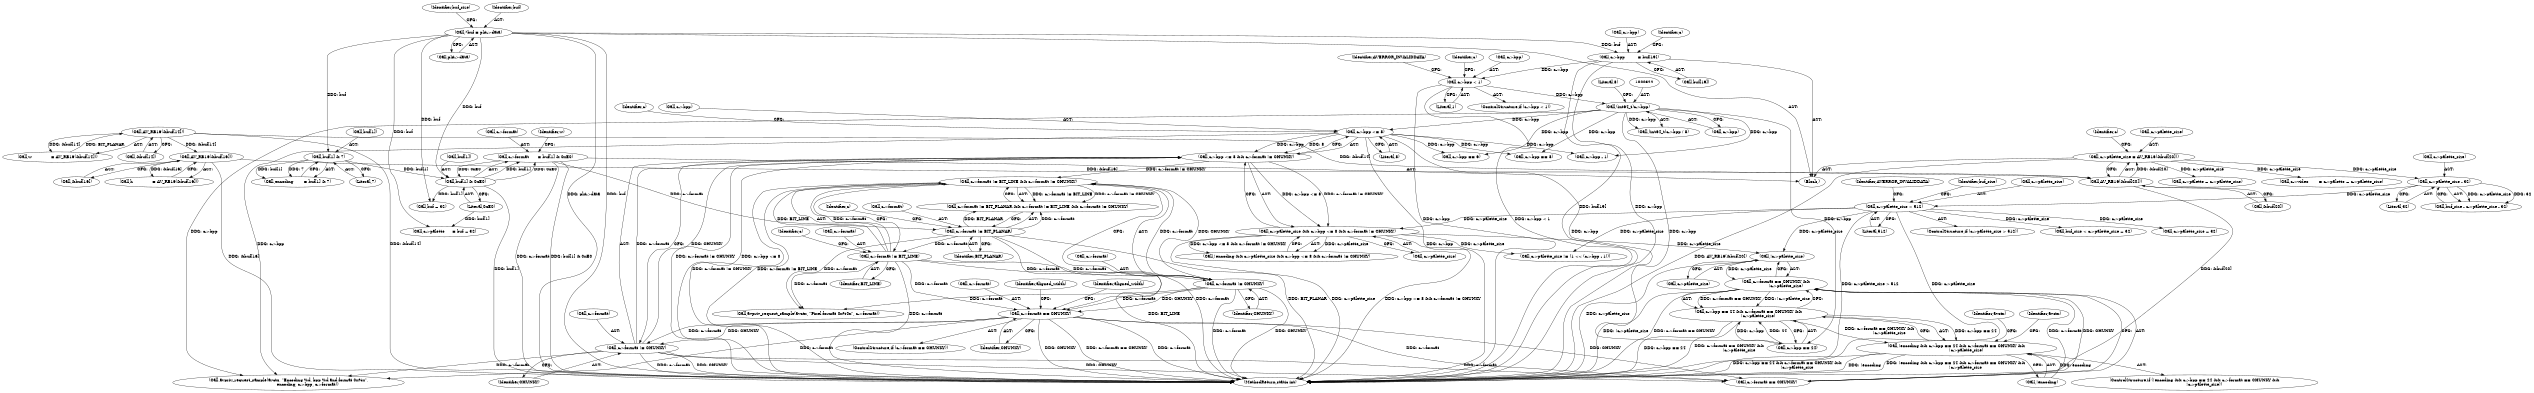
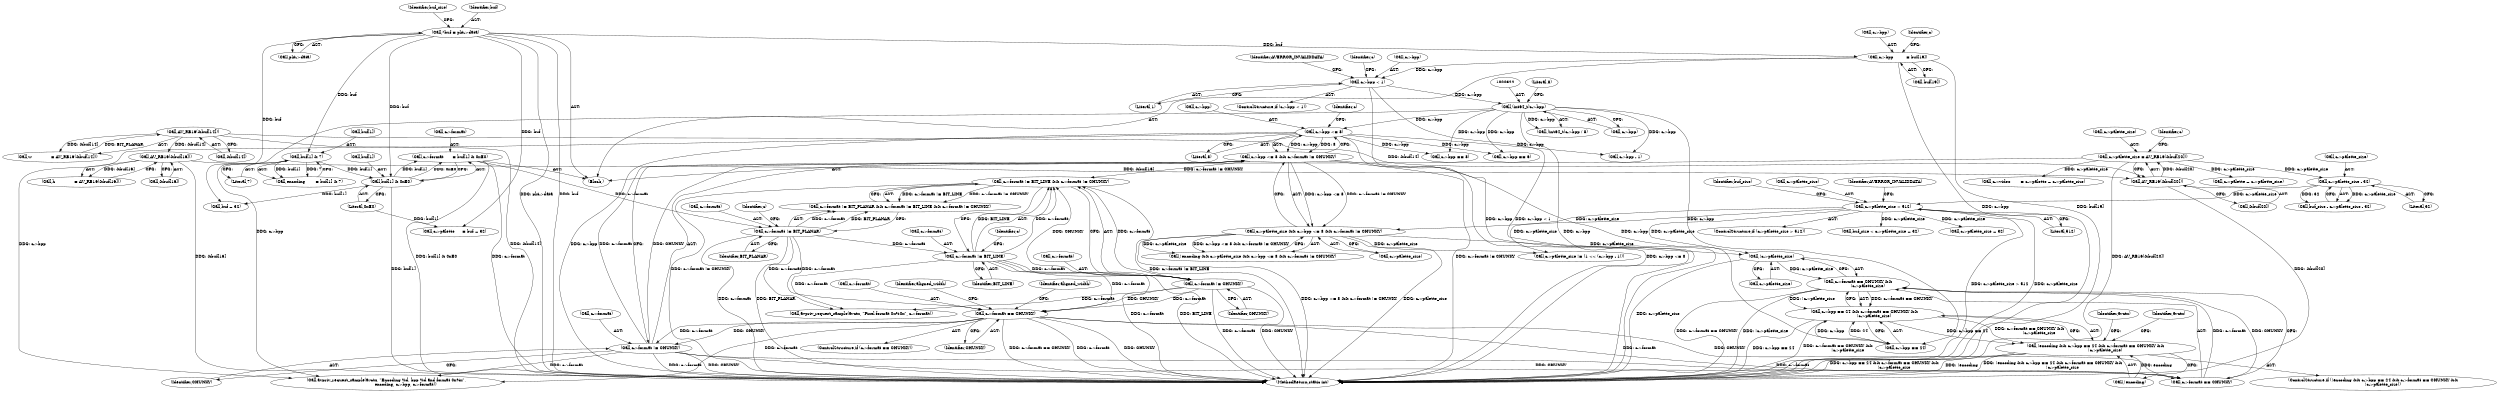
  digraph {
    n1 [label="(Call,!c->palette_size)"]
    n2 [label="(Call,c->format == CHUNKY &&\n               !c->palette_size)"]
    n3 [label="(Call,c->palette_size)"]
    n4 [label="(MethodReturn,static int)"]
    n5 [label="(Call,c->format == CHUNKY)"]
    n6 [label="(Call,c->bpp == 24 && c->format == CHUNKY &&\n               !c->palette_size)"]
    n7 [label="(Call,c->palette_size && c->bpp <= 8 && c->format != CHUNKY)"]
    n8 [label="(Call,c->bpp <= 8 && c->format != CHUNKY)"]
    n9 [label="(Call,c->palette_size)"]
    n10 [label="(Call,!encoding && c->palette_size && c->bpp <= 8 && c->format != CHUNKY)"]
    n11 [label="(Call,c->palette_size != (1 << (c->bpp - 1)))"]
    n12 [label="(Call,c->bpp <= 8)"]
    n13 [label="(Call,c->format != CHUNKY)"]
    n14 [label="(Call,c->format != BIT_LINE && c->format != CHUNKY)"]
    n15 [label="(Call,c->palette_size > 512)"]
    n16 [label="(ControlStructure,if (c->palette_size > 512))"]
    n17 [label="(Call,buf_size < c->palette_size + 32)"]
    n18 [label="(Call,c->palette_size + 32)"]
    n19 [label="(Literal,512)"]
    n20 [label="(Call,c->palette_size - 32)"]
    n21 [label="(Literal,32)"]
    n22 [label="(Call,buf_size - c->palette_size - 32)"]
    n23 [label="(Call,c->palette_size = AV_RB16(&buf[20]))"]
    n24 [label="(Call,AV_RB16(&buf[20]))"]
    n25 [label="(Call,c->palette + c->palette_size)"]
    n26 [label="(Block,)"]
    n27 [label="(Call,c->video        = c->palette + c->palette_size)"]
    n28 [label="(Call,&buf[20])"]
    n29 [label="(Call,AV_RB16(&buf[16]))"]
    n30 [label="(Call,&buf[16])"]
    n31 [label="(Call,h               = AV_RB16(&buf[16]))"]
    n32 [label="(Call,AV_RB16(&buf[14]))"]
    n33 [label="(Call,w               = AV_RB16(&buf[14]))"]
    n34 [label="(Call,&buf[14])"]
    n35 [label="(Literal,8)"]
    n36 [label="(Call,c->bpp == 8)"]
    n37 [label="(Call,c->bpp == 24)"]
    n38 [label="(Call,c->bpp == 6)"]
    n39 [label="(Call,avpriv_request_sample(avctx, \"Encoding %d, bpp %d and format 0x%x\",\n                              encoding, c->bpp, c->format))"]
    n40 [label="(Call,c->bpp - 1)"]
    n41 [label="(Identifier,CHUNKY)"]
    n42 [label="(Call,(int64_t)c->bpp)"]
    n43 [label="(Call,(int64_t)c->bpp / 8)"]
    n44 [label="(Call,c->bpp)"]
    n45 [label="(Call,c->bpp < 1)"]
    n46 [label="(Literal,1)"]
    n47 [label="(ControlStructure,if (c->bpp < 1))"]
    n48 [label="(Call,c->bpp          = buf[19])"]
    n49 [label="(Call,buf[19])"]
    n50 [label="(Call,*buf = pkt->data)"]
    n51 [label="(Call,buf[1] & 0xE0)"]
    n52 [label="(Call,buf[1] & 7)"]
    n53 [label="(Call,pkt->data)"]
    n54 [label="(Call,buf + 32)"]
    n55 [label="(Call,c->palette      = buf + 32)"]
    n56 [label="(Call,c->format       = buf[1] & 0xE0)"]
    n57 [label="(Literal,0xE0)"]
    n58 [label="(Call,encoding        = buf[1] & 7)"]
    n59 [label="(Literal,7)"]
    n60 [label="(Call,c->format == CHUNKY)"]
    n61 [label="(Identifier,CHUNKY)"]
    n62 [label="(ControlStructure,if (c->format == CHUNKY))"]
    n63 [label="(Call,c->format != BIT_LINE)"]
    n64 [label="(Call,c->format != CHUNKY)"]
    n65 [label="(Identifier,BIT_LINE)"]
    n66 [label="(Call,avpriv_request_sample(avctx, \"Pixel format 0x%0x\", c->format))"]
    n67 [label="(Identifier,CHUNKY)"]
    n68 [label="(Call,c->format != BIT_PLANAR && c->format != BIT_LINE && c->format != CHUNKY)"]
    n69 [label="(Call,c->format != BIT_PLANAR)"]
    n70 [label="(Identifier,BIT_PLANAR)"]
    n71 [label="(Call,!encoding && c->bpp == 24 && c->format == CHUNKY &&\n               !c->palette_size)"]
    n72 [label="(Call,!encoding)"]
    n73 [label="(ControlStructure,if (!encoding && c->bpp == 24 && c->format == CHUNKY &&\n               !c->palette_size))"]
    n74 [label="(Identifier,c)"]
-   n75 [label="(Identifier,w)"]
    n76 [label="(Identifier,c)"]
    n77 [label="(Call,buf[1])"]
    n78 [label="(Call,c->bpp)"]
    n79 [label="(Identifier,c)"]
    n80 [label="(Call,c->format)"]
    n81 [label="(Call,buf[1])"]
    n82 [label="(Call,c->format)"]
    n83 [label="(Call,c->palette_size)"]
    n84 [label="(Identifier,aligned_width)"]
    n85 [label="(Call,c->bpp)"]
    n86 [label="(Call,c->palette_size)"]
    n87 [label="(Identifier,avctx)"]
    n88 [label="(Identifier,buf_size)"]
    n89 [label="(Identifier,AVERROR_INVALIDDATA)"]
    n90 [label="(Identifier,buf)"]
    n91 [label="(Identifier,AVERROR_INVALIDDATA)"]
    n92 [label="(Call,c->format)"]
    n93 [label="(Call,c->format)"]
    n94 [label="(Identifier,buf_size)"]
    n95 [label="(Identifier,avctx)"]
    n96 [label="(Identifier,c)"]
    n97 [label="(Call,c->bpp)"]
    n98 [label="(Literal,8)"]
    n99 [label="(Call,c->format)"]
    n100 [label="(Call,c->format)"]
    n101 [label="(Identifier,c)"]
    n102 [label="(Identifier,c)"]
    n103 [label="(Identifier,aligned_width)"]
    n104 [label="(Call,c->palette_size)"]
    1000322
    n1 -> n2 [label="AST: "]
    n1 -> n2 [label="DDG: c->palette_size"]
    n1 -> n3 [label="CFG: "]
    n1 -> n4 [label="DDG: c->palette_size"]
    n2 -> n1 [label="CFG: "]
    n2 -> n4 [label="DDG: !c->palette_size"]
    n2 -> n4 [label="DDG: c->format == CHUNKY"]
    n2 -> n5 [label="CFG: "]
    n2 -> n6 [label="AST: "]
    n2 -> n6 [label="DDG: c->format == CHUNKY"]
    n2 -> n6 [label="DDG: !c->palette_size"]
    n3 -> n1 [label="AST: "]
    n5 -> n2 [label="AST: "]
    n5 -> n2 [label="DDG: c->format"]
    n5 -> n2 [label="DDG: CHUNKY"]
    n6 -> n2 [label="CFG: "]
    n6 -> n4 [label="DDG: c->bpp == 24"]
    n6 -> n4 [label="DDG: c->format == CHUNKY &&\n               !c->palette_size"]
    n6 -> n37 [label="CFG: "]
    n6 -> n71 [label="AST: "]
    n6 -> n71 [label="DDG: c->bpp == 24"]
    n6 -> n71 [label="DDG: c->format == CHUNKY &&\n               !c->palette_size"]
    n7 -> n1 [label="DDG: c->palette_size"]
    n7 -> n4 [label="DDG: c->palette_size"]
    n7 -> n4 [label="DDG: c->bpp <= 8 && c->format != CHUNKY"]
    n7 -> n8 [label="CFG: "]
    n7 -> n9 [label="CFG: "]
    n7 -> n10 [label="AST: "]
    n7 -> n10 [label="DDG: c->palette_size"]
    n7 -> n10 [label="DDG: c->bpp <= 8 && c->format != CHUNKY"]
    n7 -> n11 [label="DDG: c->palette_size"]
    n8 -> n4 [label="DDG: c->format != CHUNKY"]
    n8 -> n4 [label="DDG: c->bpp <= 8"]
    n8 -> n7 [label="AST: "]
    n8 -> n7 [label="DDG: c->bpp <= 8"]
    n8 -> n7 [label="DDG: c->format != CHUNKY"]
    n8 -> n12 [label="CFG: "]
    n8 -> n13 [label="CFG: "]
    n8 -> n14 [label="DDG: c->format != CHUNKY"]
    n9 -> n7 [label="AST: "]
    n10 -> n7 [label="CFG: "]
    n12 -> n4 [label="DDG: c->bpp"]
    n12 -> n8 [label="AST: "]
    n12 -> n8 [label="DDG: c->bpp"]
    n12 -> n8 [label="DDG: 8"]
    n12 -> n35 [label="CFG: "]
    n12 -> n36 [label="DDG: c->bpp"]
    n12 -> n37 [label="DDG: c->bpp"]
    n12 -> n38 [label="DDG: c->bpp"]
    n12 -> n39 [label="DDG: c->bpp"]
    n12 -> n40 [label="DDG: c->bpp"]
    n13 -> n4 [label="DDG: c->format"]
    n13 -> n4 [label="DDG: CHUNKY"]
    n13 -> n5 [label="DDG: c->format"]
    n13 -> n5 [label="DDG: CHUNKY"]
    n13 -> n8 [label="AST: "]
    n13 -> n8 [label="DDG: c->format"]
    n13 -> n8 [label="DDG: CHUNKY"]
    n13 -> n39 [label="DDG: c->format"]
    n13 -> n41 [label="CFG: "]
    n14 -> n4 [label="DDG: c->format != CHUNKY"]
    n14 -> n4 [label="DDG: c->format != BIT_LINE"]
    n14 -> n63 [label="CFG: "]
    n14 -> n64 [label="CFG: "]
    n14 -> n68 [label="AST: "]
    n14 -> n68 [label="DDG: c->format != BIT_LINE"]
    n14 -> n68 [label="DDG: c->format != CHUNKY"]
    n15 -> n1 [label="DDG: c->palette_size"]
    n15 -> n4 [label="DDG: c->palette_size > 512"]
    n15 -> n4 [label="DDG: c->palette_size"]
    n15 -> n7 [label="DDG: c->palette_size"]
    n15 -> n11 [label="DDG: c->palette_size"]
    n15 -> n16 [label="AST: "]
    n15 -> n17 [label="DDG: c->palette_size"]
    n15 -> n18 [label="DDG: c->palette_size"]
    n15 -> n19 [label="CFG: "]
    n19 -> n15 [label="AST: "]
    n20 -> n15 [label="DDG: c->palette_size"]
    n20 -> n21 [label="CFG: "]
    n20 -> n22 [label="AST: "]
    n20 -> n22 [label="DDG: c->palette_size"]
    n20 -> n22 [label="DDG: 32"]
    n21 -> n20 [label="AST: "]
    n22 -> n20 [label="CFG: "]
    n23 -> n4 [label="DDG: AV_RB16(&buf[20])"]
    n23 -> n20 [label="DDG: c->palette_size"]
    n23 -> n24 [label="CFG: "]
    n23 -> n25 [label="DDG: c->palette_size"]
    n23 -> n26 [label="AST: "]
    n23 -> n27 [label="DDG: c->palette_size"]
    n24 -> n4 [label="DDG: &buf[20]"]
    n24 -> n23 [label="AST: "]
    n24 -> n23 [label="DDG: &buf[20]"]
    n24 -> n28 [label="CFG: "]
    n28 -> n24 [label="AST: "]
    n29 -> n4 [label="DDG: &buf[16]"]
    n29 -> n24 [label="DDG: &buf[16]"]
    n29 -> n30 [label="CFG: "]
    n29 -> n31 [label="AST: "]
    n29 -> n31 [label="DDG: &buf[16]"]
    n30 -> n29 [label="AST: "]
    n31 -> n29 [label="CFG: "]
    n32 -> n4 [label="DDG: &buf[14]"]
    n32 -> n24 [label="DDG: &buf[14]"]
    n32 -> n29 [label="DDG: &buf[14]"]
    n32 -> n33 [label="AST: "]
    n32 -> n33 [label="DDG: &buf[14]"]
    n32 -> n34 [label="CFG: "]
    n33 -> n32 [label="DDG: BIT_PLANAR"]
    n34 -> n32 [label="AST: "]
    n35 -> n12 [label="AST: "]
    n37 -> n6 [label="AST: "]
    n37 -> n6 [label="DDG: c->bpp"]
    n37 -> n6 [label="DDG: 24"]
    n41 -> n13 [label="AST: "]
    n42 -> n4 [label="DDG: c->bpp"]
    n42 -> n12 [label="DDG: c->bpp"]
    n42 -> n36 [label="DDG: c->bpp"]
    n42 -> n37 [label="DDG: c->bpp"]
    n42 -> n38 [label="DDG: c->bpp"]
    n42 -> n39 [label="DDG: c->bpp"]
    n42 -> n40 [label="DDG: c->bpp"]
    n42 -> n43 [label="AST: "]
    n42 -> n43 [label="DDG: c->bpp"]
    n42 -> n44 [label="CFG: "]
    n44 -> n42 [label="AST: "]
    n45 -> n4 [label="DDG: c->bpp"]
    n45 -> n4 [label="DDG: c->bpp < 1"]
    n45 -> n42 [label="DDG: c->bpp"]
    n45 -> n46 [label="CFG: "]
    n45 -> n47 [label="AST: "]
    n46 -> n45 [label="AST: "]
    n48 -> n4 [label="DDG: buf[19]"]
    n48 -> n4 [label="DDG: c->bpp"]
    n48 -> n26 [label="AST: "]
    n48 -> n45 [label="DDG: c->bpp"]
    n48 -> n49 [label="CFG: "]
    n49 -> n48 [label="AST: "]
    n50 -> n4 [label="DDG: pkt->data"]
    n50 -> n4 [label="DDG: buf"]
    n50 -> n26 [label="AST: "]
    n50 -> n48 [label="DDG: buf"]
    n50 -> n51 [label="DDG: buf"]
    n50 -> n52 [label="DDG: buf"]
    n50 -> n53 [label="CFG: "]
    n50 -> n54 [label="DDG: buf"]
    n50 -> n55 [label="DDG: buf"]
    n51 -> n4 [label="DDG: buf[1]"]
    n51 -> n54 [label="DDG: buf[1]"]
    n51 -> n56 [label="AST: "]
    n51 -> n56 [label="DDG: buf[1]"]
    n51 -> n56 [label="DDG: 0xE0"]
    n51 -> n57 [label="CFG: "]
    n52 -> n51 [label="DDG: buf[1]"]
    n52 -> n58 [label="AST: "]
    n52 -> n58 [label="DDG: buf[1]"]
    n52 -> n58 [label="DDG: 7"]
    n52 -> n59 [label="CFG: "]
    n53 -> n50 [label="AST: "]
    n56 -> n4 [label="DDG: buf[1] & 0xE0"]
    n56 -> n4 [label="DDG: c->format"]
    n56 -> n26 [label="AST: "]
-   n56 -> n51 [label="DDG: 0xE0"]
+   n56 -> n51 [label="CFG: "]
    n56 -> n69 [label="DDG: c->format"]
    n57 -> n51 [label="AST: "]
    n57 -> n55 [label="DDG: buf[1]"]
    n58 -> n52 [label="CFG: "]
    n59 -> n52 [label="AST: "]
    n60 -> n4 [label="DDG: CHUNKY"]
    n60 -> n4 [label="DDG: c->format == CHUNKY"]
    n60 -> n4 [label="DDG: c->format"]
    n60 -> n5 [label="DDG: c->format"]
    n60 -> n5 [label="DDG: CHUNKY"]
    n60 -> n13 [label="DDG: c->format"]
    n60 -> n13 [label="DDG: CHUNKY"]
    n60 -> n39 [label="DDG: c->format"]
    n60 -> n61 [label="CFG: "]
    n60 -> n62 [label="AST: "]
    n61 -> n60 [label="AST: "]
    n63 -> n4 [label="DDG: c->format"]
    n63 -> n4 [label="DDG: BIT_LINE"]
    n63 -> n14 [label="AST: "]
    n63 -> n14 [label="DDG: c->format"]
    n63 -> n14 [label="DDG: BIT_LINE"]
    n63 -> n60 [label="DDG: c->format"]
    n63 -> n64 [label="DDG: c->format"]
    n63 -> n65 [label="CFG: "]
    n63 -> n66 [label="DDG: c->format"]
    n64 -> n4 [label="DDG: c->format"]
    n64 -> n4 [label="DDG: CHUNKY"]
    n64 -> n14 [label="AST: "]
    n64 -> n14 [label="DDG: c->format"]
    n64 -> n14 [label="DDG: CHUNKY"]
    n64 -> n60 [label="DDG: c->format"]
    n64 -> n60 [label="DDG: CHUNKY"]
    n64 -> n66 [label="DDG: c->format"]
    n64 -> n67 [label="CFG: "]
    n65 -> n63 [label="AST: "]
    n67 -> n64 [label="AST: "]
    n68 -> n14 [label="CFG: "]
    n68 -> n69 [label="CFG: "]
    n69 -> n4 [label="DDG: c->format"]
    n69 -> n4 [label="DDG: BIT_PLANAR"]
    n69 -> n60 [label="DDG: c->format"]
    n69 -> n63 [label="DDG: c->format"]
    n69 -> n66 [label="DDG: c->format"]
    n69 -> n68 [label="AST: "]
    n69 -> n68 [label="DDG: c->format"]
    n69 -> n68 [label="DDG: BIT_PLANAR"]
    n69 -> n70 [label="CFG: "]
    n70 -> n69 [label="AST: "]
    n71 -> n4 [label="DDG: c->bpp == 24 && c->format == CHUNKY &&\n               !c->palette_size"]
    n71 -> n4 [label="DDG: !encoding"]
    n71 -> n4 [label="DDG: !encoding && c->bpp == 24 && c->format == CHUNKY &&\n               !c->palette_size"]
    n71 -> n6 [label="CFG: "]
    n71 -> n72 [label="CFG: "]
    n71 -> n73 [label="AST: "]
    n72 -> n71 [label="AST: "]
    n72 -> n71 [label="DDG: encoding"]
    n74 -> n69 [label="CFG: "]
-   n75 -> n56 [label="CFG: "]
    n76 -> n48 [label="CFG: "]
    n77 -> n51 [label="AST: "]
    n78 -> n48 [label="AST: "]
    n79 -> n12 [label="CFG: "]
    n80 -> n13 [label="AST: "]
    n81 -> n52 [label="AST: "]
    n82 -> n69 [label="AST: "]
    n83 -> n23 [label="AST: "]
    n84 -> n60 [label="CFG: "]
    n85 -> n45 [label="AST: "]
    n86 -> n20 [label="AST: "]
    n87 -> n71 [label="CFG: "]
    n88 -> n50 [label="CFG: "]
    n89 -> n15 [label="CFG: "]
    n90 -> n50 [label="AST: "]
    n91 -> n45 [label="CFG: "]
    n92 -> n60 [label="AST: "]
    n93 -> n64 [label="AST: "]
    n94 -> n15 [label="CFG: "]
    n95 -> n71 [label="CFG: "]
    n96 -> n63 [label="CFG: "]
    n97 -> n12 [label="AST: "]
    n98 -> n42 [label="CFG: "]
    n99 -> n63 [label="AST: "]
    n100 -> n56 [label="AST: "]
    n101 -> n45 [label="CFG: "]
    n102 -> n23 [label="CFG: "]
    n103 -> n60 [label="CFG: "]
    n104 -> n15 [label="AST: "]
    1000322 -> n42 [label="AST: "]
  }
